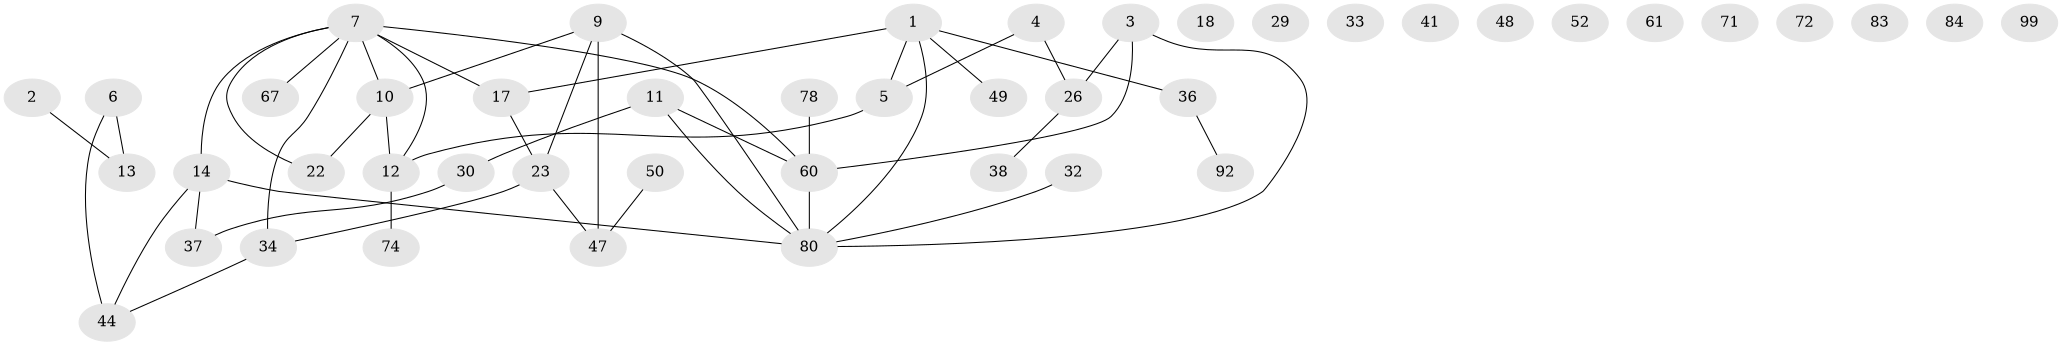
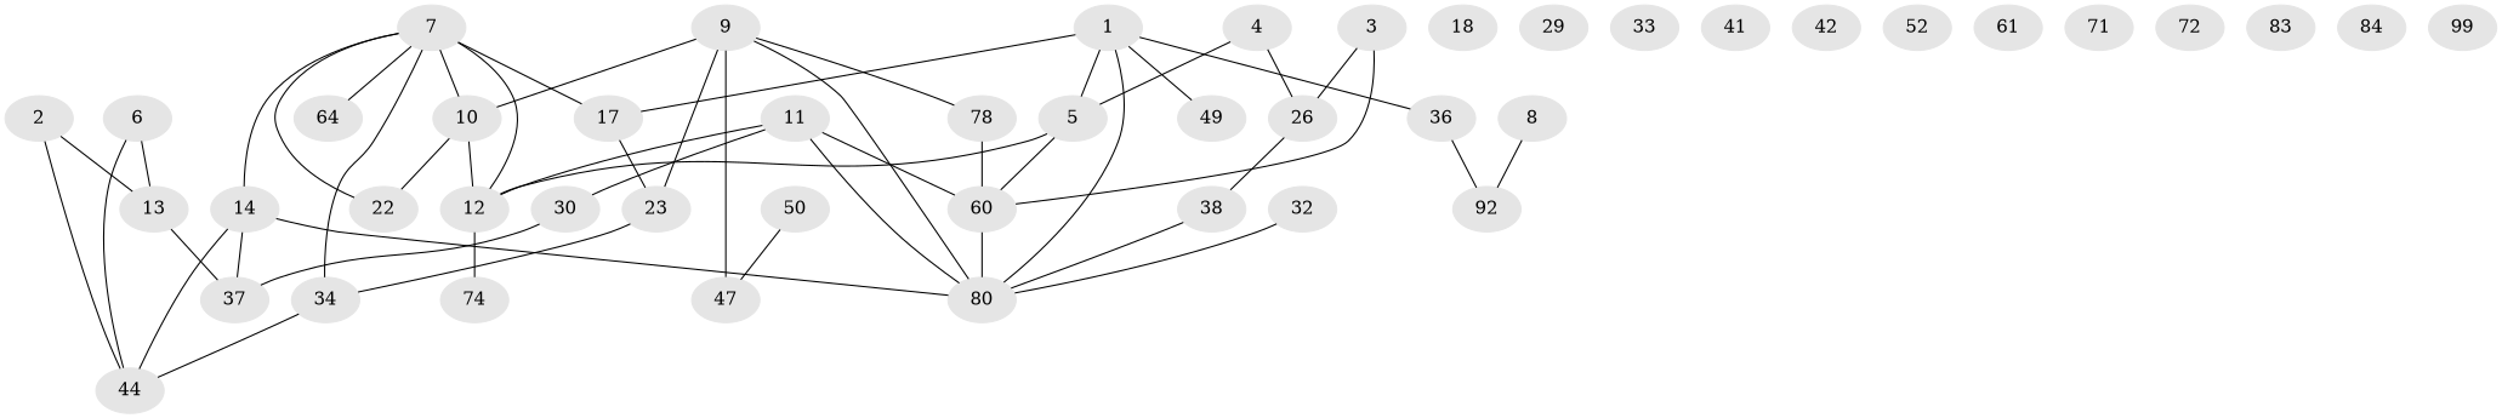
  graph {
    node [color=gray90 style=filled]
    1 [super="+88+45"]
    5 [super="+43"]
    17 [super="+91"]
    36
    49
    80 [super="+90+87"]
    12 [super="+31+19"]
    23 [super="+53+40"]
    92 [super="+96"]
    13 [super="+79"]
    37 [super="+55+94"]
    2
    44 [super="+46+57"]
    3 [super="+27+24"]
    26 [super="+76+66"]
    60 [super="+97+75"]
    38 [super="+65"]
    4
    74
    6
    7 [super="+51+21+28"]
    10 [super="+20+25"]
    14 [super="+16"]
    22
    34 [super="+70"]
-   64 [label=67]
+   64
+   8 [super="+15+47"]
    9 [super="+39+35"]
    n29 [label=78 super="+86"]
    n30 [label=47 super="+82"]
    11 [super="+58"]
    30 [super="+54"]
    18
    29
    32 [super="+59"]
    33 [super="+81"]
    41
-   42 [label=48]
+   42
    50
    52 [super="+89"]
    61
    71
    72
    83
    84
    99
    1 -- 5 [weight=2]
    1 -- 17
    1 -- 36
    1 -- 49
    1 -- 80
    5 -- 12
    17 -- 23
    36 -- 92
    12 -- 74
    23 -- 34
-   23 -- n30
+   13 -- 37
    2 -- 13
+   2 -- 44
    3 -- 26
    3 -- 60
    26 -- 38
    60 -- 80
-   3 -- 80
+   38 -- 80
    4 -- 5
    4 -- 26
    6 -- 13
    6 -- 44
    7 -- 17
    7 -- 12
-   7 -- 60
+   5 -- 60
    7 -- 10
    7 -- 14
    7 -- 22
    7 -- 34
    7 -- 64
    10 -- 12
    10 -- 22
    14 -- 80
    14 -- 37
    14 -- 44
    34 -- 44
+   8 -- 92
    9 -- 80
    9 -- 23
    9 -- 10
+   9 -- n29
    9 -- n30
    n29 -- 60
    11 -- 80 [weight=2]
+   11 -- 12
    11 -- 60
    11 -- 30
    30 -- 37
    32 -- 80
    50 -- n30
  }
